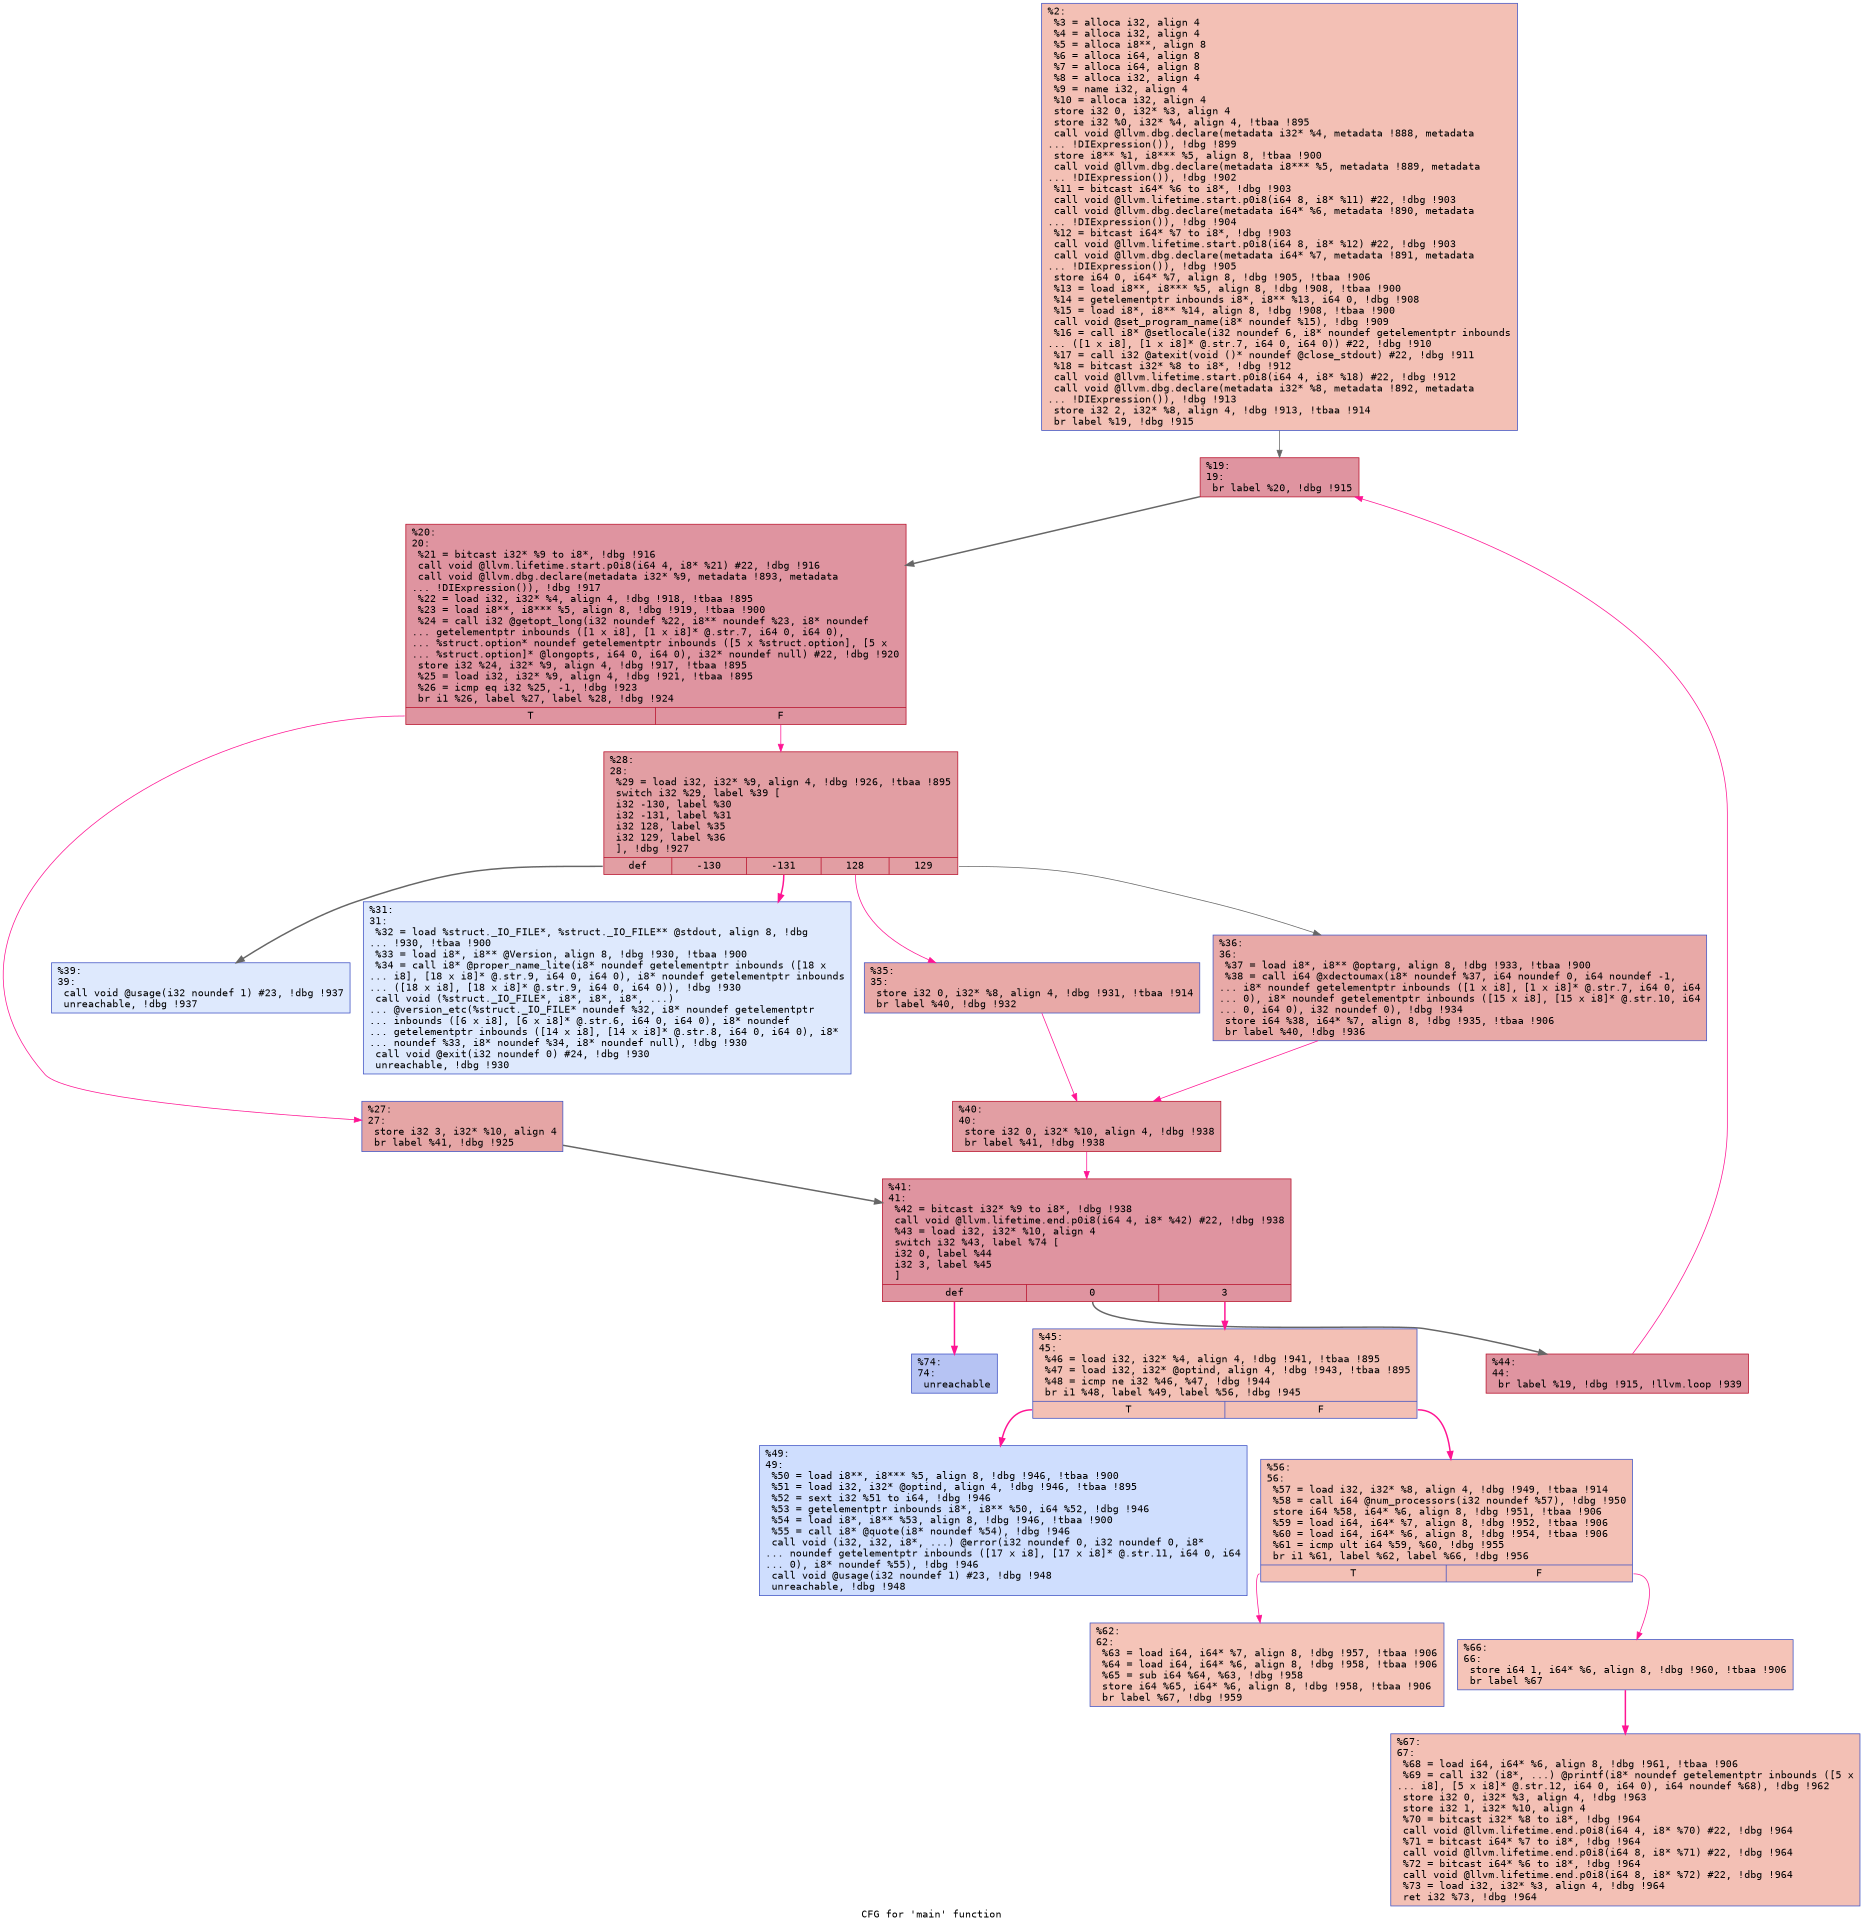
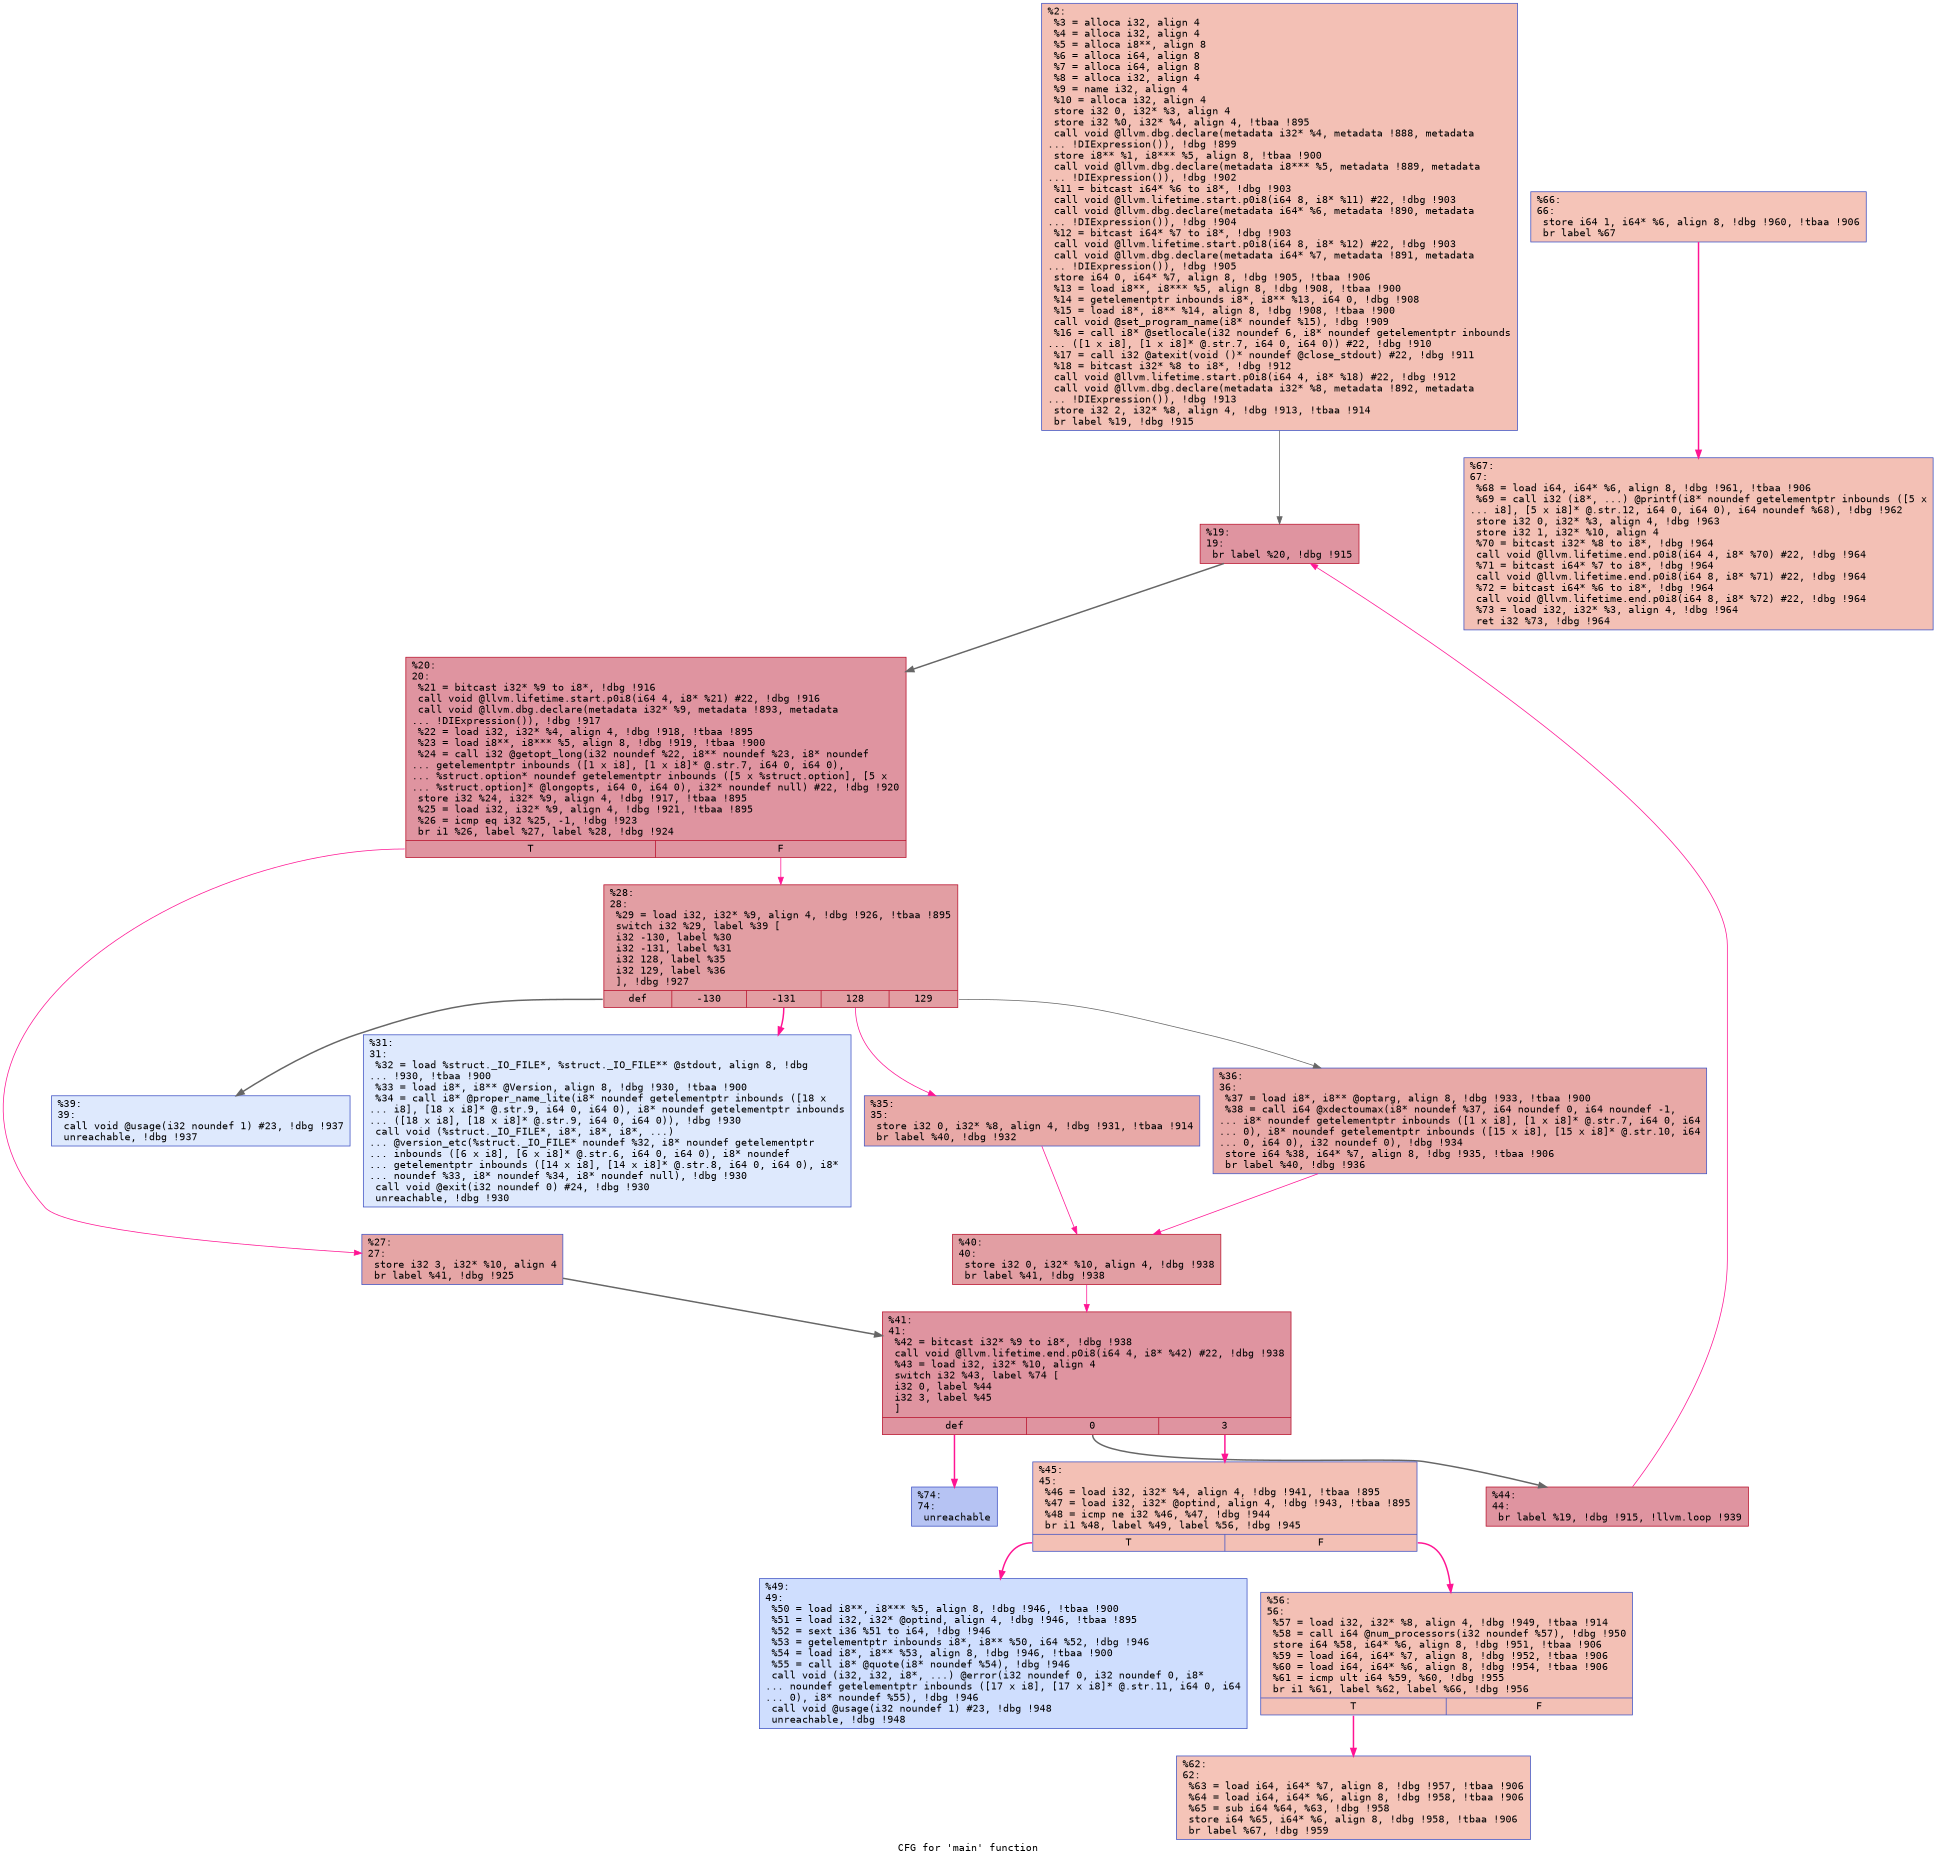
  digraph {
    fontname="DejaVu Sans Mono"
    label="CFG for 'main' function"
    node [color="#3d50c3ff" fillcolor="#e5705870" fontname="DejaVu Sans Mono" shape=record style=filled]
    edge [color=deeppink fontname="DejaVu Sans Mono" style=bold]
    n1 [label="{%2:\l  %3 = alloca i32, align 4\l  %4 = alloca i32, align 4\l  %5 = alloca i8**, align 8\l  %6 = alloca i64, align 8\l  %7 = alloca i64, align 8\l  %8 = alloca i32, align 4\l  %9 = name i32, align 4\l  %10 = alloca i32, align 4\l  store i32 0, i32* %3, align 4\l  store i32 %0, i32* %4, align 4, !tbaa !895\l  call void @llvm.dbg.declare(metadata i32* %4, metadata !888, metadata\l... !DIExpression()), !dbg !899\l  store i8** %1, i8*** %5, align 8, !tbaa !900\l  call void @llvm.dbg.declare(metadata i8*** %5, metadata !889, metadata\l... !DIExpression()), !dbg !902\l  %11 = bitcast i64* %6 to i8*, !dbg !903\l  call void @llvm.lifetime.start.p0i8(i64 8, i8* %11) #22, !dbg !903\l  call void @llvm.dbg.declare(metadata i64* %6, metadata !890, metadata\l... !DIExpression()), !dbg !904\l  %12 = bitcast i64* %7 to i8*, !dbg !903\l  call void @llvm.lifetime.start.p0i8(i64 8, i8* %12) #22, !dbg !903\l  call void @llvm.dbg.declare(metadata i64* %7, metadata !891, metadata\l... !DIExpression()), !dbg !905\l  store i64 0, i64* %7, align 8, !dbg !905, !tbaa !906\l  %13 = load i8**, i8*** %5, align 8, !dbg !908, !tbaa !900\l  %14 = getelementptr inbounds i8*, i8** %13, i64 0, !dbg !908\l  %15 = load i8*, i8** %14, align 8, !dbg !908, !tbaa !900\l  call void @set_program_name(i8* noundef %15), !dbg !909\l  %16 = call i8* @setlocale(i32 noundef 6, i8* noundef getelementptr inbounds\l... ([1 x i8], [1 x i8]* @.str.7, i64 0, i64 0)) #22, !dbg !910\l  %17 = call i32 @atexit(void ()* noundef @close_stdout) #22, !dbg !911\l  %18 = bitcast i32* %8 to i8*, !dbg !912\l  call void @llvm.lifetime.start.p0i8(i64 4, i8* %18) #22, !dbg !912\l  call void @llvm.dbg.declare(metadata i32* %8, metadata !892, metadata\l... !DIExpression()), !dbg !913\l  store i32 2, i32* %8, align 4, !dbg !913, !tbaa !914\l  br label %19, !dbg !915\l}"]
    n2 [color="#b70d28ff" fillcolor="#b70d2870" label="{%19:\l19:                                               \l  br label %20, !dbg !915\l}"]
    n3 [color="#b70d28ff" fillcolor="#b70d2870" label="{%20:\l20:                                               \l  %21 = bitcast i32* %9 to i8*, !dbg !916\l  call void @llvm.lifetime.start.p0i8(i64 4, i8* %21) #22, !dbg !916\l  call void @llvm.dbg.declare(metadata i32* %9, metadata !893, metadata\l... !DIExpression()), !dbg !917\l  %22 = load i32, i32* %4, align 4, !dbg !918, !tbaa !895\l  %23 = load i8**, i8*** %5, align 8, !dbg !919, !tbaa !900\l  %24 = call i32 @getopt_long(i32 noundef %22, i8** noundef %23, i8* noundef\l... getelementptr inbounds ([1 x i8], [1 x i8]* @.str.7, i64 0, i64 0),\l... %struct.option* noundef getelementptr inbounds ([5 x %struct.option], [5 x\l... %struct.option]* @longopts, i64 0, i64 0), i32* noundef null) #22, !dbg !920\l  store i32 %24, i32* %9, align 4, !dbg !917, !tbaa !895\l  %25 = load i32, i32* %9, align 4, !dbg !921, !tbaa !895\l  %26 = icmp eq i32 %25, -1, !dbg !923\l  br i1 %26, label %27, label %28, !dbg !924\l|{<s0>T|<s1>F}}"]
    n4 [fillcolor="#c5333470" label="{%27:\l27:                                               \l  store i32 3, i32* %10, align 4\l  br label %41, !dbg !925\l}"]
    n5 [color="#b70d28ff" fillcolor="#be242e70" label="{%28:\l28:                                               \l  %29 = load i32, i32* %9, align 4, !dbg !926, !tbaa !895\l  switch i32 %29, label %39 [\l    i32 -130, label %30\l    i32 -131, label %31\l    i32 128, label %35\l    i32 129, label %36\l  ], !dbg !927\l|{<s0>def|<s1>-130|<s2>-131|<s3>128|<s4>129}}"]
    n6 [color="#b70d28ff" fillcolor="#b70d2870" label="{%41:\l41:                                               \l  %42 = bitcast i32* %9 to i8*, !dbg !938\l  call void @llvm.lifetime.end.p0i8(i64 4, i8* %42) #22, !dbg !938\l  %43 = load i32, i32* %10, align 4\l  switch i32 %43, label %74 [\l    i32 0, label %44\l    i32 3, label %45\l  ]\l|{<s0>def|<s1>0|<s2>3}}"]
    n7 [fillcolor="#b5cdfa70" label="{%39:\l39:                                               \l  call void @usage(i32 noundef 1) #23, !dbg !937\l  unreachable, !dbg !937\l}"]
    n8 [fillcolor="#b5cdfa70" label="{%31:\l31:                                               \l  %32 = load %struct._IO_FILE*, %struct._IO_FILE** @stdout, align 8, !dbg\l... !930, !tbaa !900\l  %33 = load i8*, i8** @Version, align 8, !dbg !930, !tbaa !900\l  %34 = call i8* @proper_name_lite(i8* noundef getelementptr inbounds ([18 x\l... i8], [18 x i8]* @.str.9, i64 0, i64 0), i8* noundef getelementptr inbounds\l... ([18 x i8], [18 x i8]* @.str.9, i64 0, i64 0)), !dbg !930\l  call void (%struct._IO_FILE*, i8*, i8*, i8*, ...)\l... @version_etc(%struct._IO_FILE* noundef %32, i8* noundef getelementptr\l... inbounds ([6 x i8], [6 x i8]* @.str.6, i64 0, i64 0), i8* noundef\l... getelementptr inbounds ([14 x i8], [14 x i8]* @.str.8, i64 0, i64 0), i8*\l... noundef %33, i8* noundef %34, i8* noundef null), !dbg !930\l  call void @exit(i32 noundef 0) #24, !dbg !930\l  unreachable, !dbg !930\l}"]
    n9 [fillcolor="#ca3b3770" label="{%35:\l35:                                               \l  store i32 0, i32* %8, align 4, !dbg !931, !tbaa !914\l  br label %40, !dbg !932\l}"]
    n10 [fillcolor="#ca3b3770" label="{%36:\l36:                                               \l  %37 = load i8*, i8** @optarg, align 8, !dbg !933, !tbaa !900\l  %38 = call i64 @xdectoumax(i8* noundef %37, i64 noundef 0, i64 noundef -1,\l... i8* noundef getelementptr inbounds ([1 x i8], [1 x i8]* @.str.7, i64 0, i64\l... 0), i8* noundef getelementptr inbounds ([15 x i8], [15 x i8]* @.str.10, i64\l... 0, i64 0), i32 noundef 0), !dbg !934\l  store i64 %38, i64* %7, align 8, !dbg !935, !tbaa !906\l  br label %40, !dbg !936\l}"]
    n11 [fillcolor="#5977e370" label="{%74:\l74:                                               \l  unreachable\l}"]
    n12 [color="#b70d28ff" fillcolor="#b70d2870" label="{%44:\l44:                                               \l  br label %19, !dbg !915, !llvm.loop !939\l}"]
    n13 [label="{%45:\l45:                                               \l  %46 = load i32, i32* %4, align 4, !dbg !941, !tbaa !895\l  %47 = load i32, i32* @optind, align 4, !dbg !943, !tbaa !895\l  %48 = icmp ne i32 %46, %47, !dbg !944\l  br i1 %48, label %49, label %56, !dbg !945\l|{<s0>T|<s1>F}}"]
    n14 [color="#b70d28ff" fillcolor="#be242e70" label="{%40:\l40:                                               \l  store i32 0, i32* %10, align 4, !dbg !938\l  br label %41, !dbg !938\l}"]
-   n15 [fillcolor="#93b5fe70" label="{%49:\l49:                                               \l  %50 = load i8**, i8*** %5, align 8, !dbg !946, !tbaa !900\l  %51 = load i32, i32* @optind, align 4, !dbg !946, !tbaa !895\l  %52 = sext i32 %51 to i64, !dbg !946\l  %53 = getelementptr inbounds i8*, i8** %50, i64 %52, !dbg !946\l  %54 = load i8*, i8** %53, align 8, !dbg !946, !tbaa !900\l  %55 = call i8* @quote(i8* noundef %54), !dbg !946\l  call void (i32, i32, i8*, ...) @error(i32 noundef 0, i32 noundef 0, i8*\l... noundef getelementptr inbounds ([17 x i8], [17 x i8]* @.str.11, i64 0, i64\l... 0), i8* noundef %55), !dbg !946\l  call void @usage(i32 noundef 1) #23, !dbg !948\l  unreachable, !dbg !948\l}"]
+   n15 [fillcolor="#93b5fe70" label="{%49:\l49:                                               \l  %50 = load i8**, i8*** %5, align 8, !dbg !946, !tbaa !900\l  %51 = load i32, i32* @optind, align 4, !dbg !946, !tbaa !895\l  %52 = sext i36 %51 to i64, !dbg !946\l  %53 = getelementptr inbounds i8*, i8** %50, i64 %52, !dbg !946\l  %54 = load i8*, i8** %53, align 8, !dbg !946, !tbaa !900\l  %55 = call i8* @quote(i8* noundef %54), !dbg !946\l  call void (i32, i32, i8*, ...) @error(i32 noundef 0, i32 noundef 0, i8*\l... noundef getelementptr inbounds ([17 x i8], [17 x i8]* @.str.11, i64 0, i64\l... 0), i8* noundef %55), !dbg !946\l  call void @usage(i32 noundef 1) #23, !dbg !948\l  unreachable, !dbg !948\l}"]
    n16 [label="{%56:\l56:                                               \l  %57 = load i32, i32* %8, align 4, !dbg !949, !tbaa !914\l  %58 = call i64 @num_processors(i32 noundef %57), !dbg !950\l  store i64 %58, i64* %6, align 8, !dbg !951, !tbaa !906\l  %59 = load i64, i64* %7, align 8, !dbg !952, !tbaa !906\l  %60 = load i64, i64* %6, align 8, !dbg !954, !tbaa !906\l  %61 = icmp ult i64 %59, %60, !dbg !955\l  br i1 %61, label %62, label %66, !dbg !956\l|{<s0>T|<s1>F}}"]
    n17 [fillcolor="#e97a5f70" label="{%62:\l62:                                               \l  %63 = load i64, i64* %7, align 8, !dbg !957, !tbaa !906\l  %64 = load i64, i64* %6, align 8, !dbg !958, !tbaa !906\l  %65 = sub i64 %64, %63, !dbg !958\l  store i64 %65, i64* %6, align 8, !dbg !958, !tbaa !906\l  br label %67, !dbg !959\l}"]
    n18 [fillcolor="#e97a5f70" label="{%66:\l66:                                               \l  store i64 1, i64* %6, align 8, !dbg !960, !tbaa !906\l  br label %67\l}"]
    n19 [label="{%67:\l67:                                               \l  %68 = load i64, i64* %6, align 8, !dbg !961, !tbaa !906\l  %69 = call i32 (i8*, ...) @printf(i8* noundef getelementptr inbounds ([5 x\l... i8], [5 x i8]* @.str.12, i64 0, i64 0), i64 noundef %68), !dbg !962\l  store i32 0, i32* %3, align 4, !dbg !963\l  store i32 1, i32* %10, align 4\l  %70 = bitcast i32* %8 to i8*, !dbg !964\l  call void @llvm.lifetime.end.p0i8(i64 4, i8* %70) #22, !dbg !964\l  %71 = bitcast i64* %7 to i8*, !dbg !964\l  call void @llvm.lifetime.end.p0i8(i64 8, i8* %71) #22, !dbg !964\l  %72 = bitcast i64* %6 to i8*, !dbg !964\l  call void @llvm.lifetime.end.p0i8(i64 8, i8* %72) #22, !dbg !964\l  %73 = load i32, i32* %3, align 4, !dbg !964\l  ret i32 %73, !dbg !964\l}"]
    n1 -> n2 [color=gray40 style=solid]
    n2 -> n3 [color=gray40]
    n3 -> n4 [style=solid tailport=s0]
    n3 -> n5 [style=solid tailport=s1]
    n4 -> n6 [color=gray40]
    n5 -> n7 [color=gray40 tailport=s0]
    n5 -> n8 [tailport=s2]
    n5 -> n9 [style=solid tailport=s3]
    n5 -> n10 [color=gray40 style=solid tailport=s4]
    n6 -> n11 [tailport=s0]
    n6 -> n12 [color=gray40 tailport=s1]
    n6 -> n13 [tailport=s2]
    n9 -> n14 [style=solid]
    n10 -> n14 [style=solid]
    n12 -> n2 [style=solid]
    n13 -> n15 [tailport=s0]
    n13 -> n16 [tailport=s1]
    n14 -> n6 [style=solid]
-   n16 -> n17 [style=solid tailport=s0]
-   n16 -> n18 [style=solid tailport=s1]
+   n16 -> n17 [tailport=s0]
    n18 -> n19
  }
